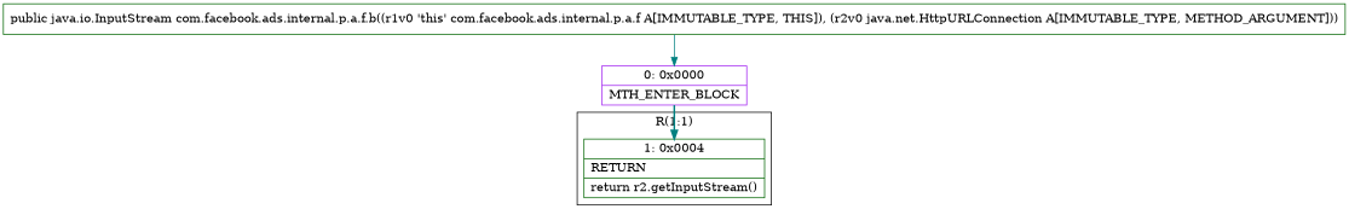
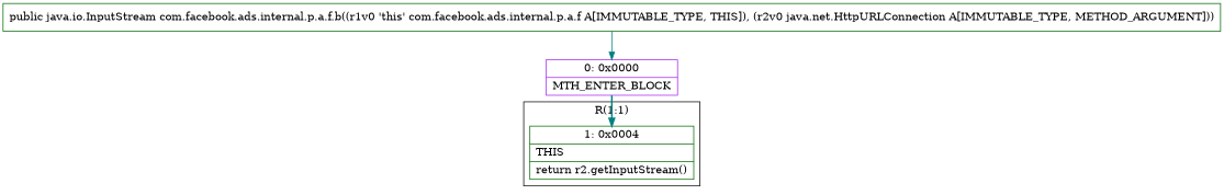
  digraph {
    node [color=darkgreen shape=record]
    edge [color=teal]
-   n1 [label="{1\:\ 0x0004|RETURN\l|return r2.getInputStream()\l}"]
+   n1 [label="{1\:\ 0x0004|THIS\l|return r2.getInputStream()\l}"]
    n2 [color=purple label="{0\:\ 0x0000|MTH_ENTER_BLOCK\l}"]
    n3 [label="{public java.io.InputStream com.facebook.ads.internal.p.a.f.b((r1v0 'this' com.facebook.ads.internal.p.a.f A[IMMUTABLE_TYPE, THIS]), (r2v0 java.net.HttpURLConnection A[IMMUTABLE_TYPE, METHOD_ARGUMENT])) }"]
    subgraph cluster_1 {
      label="R(1:1)"
      n1
    }
    n2 -> n1 [style=bold]
    n3 -> n2 [style=solid]
  }
